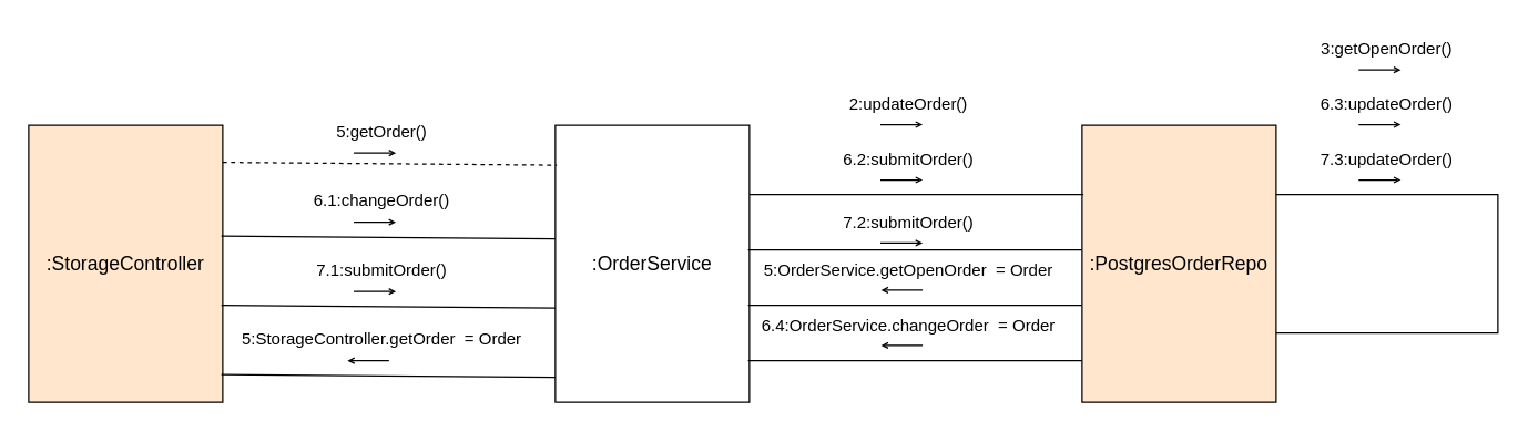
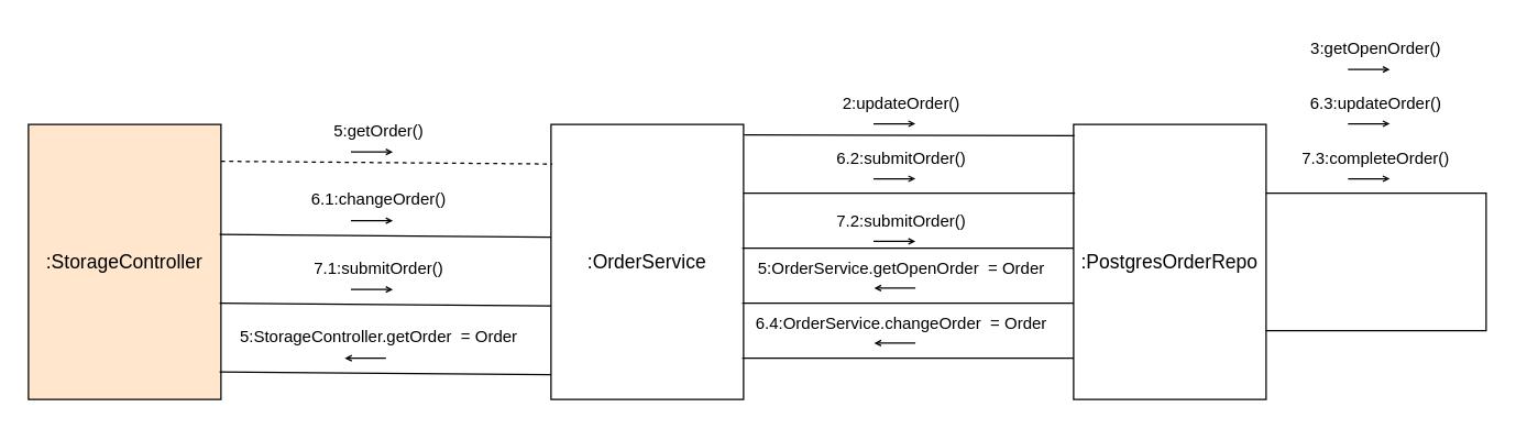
  <mxCell id="0" />
  <mxCell id="1" parent="0" />
  <mxCell id="2" value="&lt;font style=&quot;font-size: 14px;&quot;&gt;:StorageController&lt;/font&gt;" style="rounded=0;whiteSpace=wrap;html=1;fillColor=#ffe6cc;" parent="1" vertex="1"><mxGeometry x="20" y="90" width="140" height="200" as="geometry" /></mxCell>
  <mxCell id="3" value="" style="endArrow=open;html=1;rounded=0;strokeWidth=1;jumpSize=6;startSize=4;endSize=3;endFill=0;" parent="1" edge="1"><mxGeometry width="50" height="50" relative="1" as="geometry"><mxPoint x="254.51" y="110" as="sourcePoint" /><mxPoint x="284.99" y="110" as="targetPoint" /></mxGeometry></mxCell>
  <mxCell id="4" value="5:getOrder()" style="text;html=1;strokeColor=none;fillColor=none;align=center;verticalAlign=middle;whiteSpace=wrap;rounded=0;" parent="1" vertex="1"><mxGeometry x="245" y="80" width="60" height="30" as="geometry" /></mxCell>
  <mxCell id="5" value="" style="endArrow=open;html=1;rounded=0;strokeWidth=1;jumpSize=6;startSize=4;endSize=3;endFill=0;" parent="1" edge="1"><mxGeometry width="50" height="50" relative="1" as="geometry"><mxPoint x="664.98" y="209" as="sourcePoint" /><mxPoint x="634.98" y="209" as="targetPoint" /></mxGeometry></mxCell>
  <mxCell id="6" value="5:OrderService.getOpenOrder&amp;nbsp; = Order" style="text;html=1;strokeColor=none;fillColor=none;align=center;verticalAlign=middle;whiteSpace=wrap;rounded=0;" parent="1" vertex="1"><mxGeometry x="540" y="180" width="230" height="30" as="geometry" /></mxCell>
  <mxCell id="7" value="&lt;font style=&quot;font-size: 14px;&quot;&gt;:OrderService&lt;/font&gt;" style="rounded=0;whiteSpace=wrap;html=1;" vertex="1" parent="1"><mxGeometry x="400" y="90" width="140" height="200" as="geometry" /></mxCell>
  <mxCell id="8" value="" style="endArrow=open;html=1;rounded=0;strokeWidth=1;jumpSize=6;startSize=4;endSize=3;endFill=0;" edge="1" parent="1"><mxGeometry width="50" height="50" relative="1" as="geometry"><mxPoint x="634.51" y="89.52" as="sourcePoint" /><mxPoint x="664.99" y="89.52" as="targetPoint" /></mxGeometry></mxCell>
  <mxCell id="9" value="2:updateOrder()" style="text;html=1;strokeColor=none;fillColor=none;align=center;verticalAlign=middle;whiteSpace=wrap;rounded=0;" vertex="1" parent="1"><mxGeometry x="625" y="59.52" width="60" height="30" as="geometry" /></mxCell>
- <mxCell id="10" value="&lt;font style=&quot;font-size: 14px;&quot;&gt;:PostgresOrderRepo&lt;/font&gt;" style="rounded=0;whiteSpace=wrap;html=1;fillColor=#ffe6cc;" vertex="1" parent="1"><mxGeometry x="780" y="90" width="140" height="200" as="geometry" /></mxCell>
+ <mxCell id="10" value="&lt;font style=&quot;font-size: 14px;&quot;&gt;:PostgresOrderRepo&lt;/font&gt;" style="rounded=0;whiteSpace=wrap;html=1;" vertex="1" parent="1"><mxGeometry x="780" y="90" width="140" height="200" as="geometry" /></mxCell>
  <mxCell id="11" value="" style="endArrow=open;html=1;rounded=0;strokeWidth=1;jumpSize=6;startSize=4;endSize=3;endFill=0;" edge="1" parent="1"><mxGeometry width="50" height="50" relative="1" as="geometry"><mxPoint x="979.51" y="50" as="sourcePoint" /><mxPoint x="1009.99" y="50" as="targetPoint" /></mxGeometry></mxCell>
  <mxCell id="12" value="3:getOpenOrder()" style="text;html=1;strokeColor=none;fillColor=none;align=center;verticalAlign=middle;whiteSpace=wrap;rounded=0;" vertex="1" parent="1"><mxGeometry x="970" y="20" width="60" height="30" as="geometry" /></mxCell>
  <mxCell id="13" value="" style="endArrow=open;html=1;rounded=0;strokeWidth=1;jumpSize=6;startSize=4;endSize=3;endFill=0;" edge="1" parent="1"><mxGeometry width="50" height="50" relative="1" as="geometry"><mxPoint x="280" y="260" as="sourcePoint" /><mxPoint x="250" y="260" as="targetPoint" /></mxGeometry></mxCell>
  <mxCell id="14" value="5:StorageController.getOrder&amp;nbsp; = Order" style="text;html=1;strokeColor=none;fillColor=none;align=center;verticalAlign=middle;whiteSpace=wrap;rounded=0;" vertex="1" parent="1"><mxGeometry x="160" y="230" width="230" height="30" as="geometry" /></mxCell>
  <mxCell id="15" value="" style="endArrow=open;html=1;rounded=0;strokeWidth=1;jumpSize=6;startSize=4;endSize=3;endFill=0;" edge="1" parent="1"><mxGeometry width="50" height="50" relative="1" as="geometry"><mxPoint x="254.51" y="160" as="sourcePoint" /><mxPoint x="284.99" y="160" as="targetPoint" /></mxGeometry></mxCell>
  <mxCell id="16" value="6.1:changeOrder()" style="text;html=1;strokeColor=none;fillColor=none;align=center;verticalAlign=middle;whiteSpace=wrap;rounded=0;" vertex="1" parent="1"><mxGeometry x="245" y="130" width="60" height="30" as="geometry" /></mxCell>
  <mxCell id="17" value="" style="endArrow=open;html=1;rounded=0;strokeWidth=1;jumpSize=6;startSize=4;endSize=3;endFill=0;" edge="1" parent="1"><mxGeometry width="50" height="50" relative="1" as="geometry"><mxPoint x="634.51" y="129.52" as="sourcePoint" /><mxPoint x="664.99" y="129.52" as="targetPoint" /></mxGeometry></mxCell>
  <mxCell id="18" value="6.2:submitOrder()" style="text;html=1;strokeColor=none;fillColor=none;align=center;verticalAlign=middle;whiteSpace=wrap;rounded=0;" vertex="1" parent="1"><mxGeometry x="625" y="99.52" width="60" height="30" as="geometry" /></mxCell>
  <mxCell id="19" value="" style="endArrow=open;html=1;rounded=0;strokeWidth=1;jumpSize=6;startSize=4;endSize=3;endFill=0;" edge="1" parent="1"><mxGeometry width="50" height="50" relative="1" as="geometry"><mxPoint x="979.51" y="89.52" as="sourcePoint" /><mxPoint x="1009.99" y="89.52" as="targetPoint" /></mxGeometry></mxCell>
  <mxCell id="20" value="6.3:updateOrder()" style="text;html=1;strokeColor=none;fillColor=none;align=center;verticalAlign=middle;whiteSpace=wrap;rounded=0;" vertex="1" parent="1"><mxGeometry x="970" y="59.52" width="60" height="30" as="geometry" /></mxCell>
  <mxCell id="21" value="" style="endArrow=open;html=1;rounded=0;strokeWidth=1;jumpSize=6;startSize=4;endSize=3;endFill=0;" edge="1" parent="1"><mxGeometry width="50" height="50" relative="1" as="geometry"><mxPoint x="664.98" y="249" as="sourcePoint" /><mxPoint x="634.98" y="249" as="targetPoint" /></mxGeometry></mxCell>
  <mxCell id="22" value="6.4:OrderService.changeOrder&amp;nbsp; = Order" style="text;html=1;strokeColor=none;fillColor=none;align=center;verticalAlign=middle;whiteSpace=wrap;rounded=0;" vertex="1" parent="1"><mxGeometry x="540" y="220" width="230" height="30" as="geometry" /></mxCell>
  <mxCell id="23" value="" style="endArrow=open;html=1;rounded=0;strokeWidth=1;jumpSize=6;startSize=4;endSize=3;endFill=0;" edge="1" parent="1"><mxGeometry width="50" height="50" relative="1" as="geometry"><mxPoint x="254.51" y="210" as="sourcePoint" /><mxPoint x="284.99" y="210" as="targetPoint" /></mxGeometry></mxCell>
  <mxCell id="24" value="7.1:submitOrder()" style="text;html=1;strokeColor=none;fillColor=none;align=center;verticalAlign=middle;whiteSpace=wrap;rounded=0;" vertex="1" parent="1"><mxGeometry x="245" y="180" width="60" height="30" as="geometry" /></mxCell>
  <mxCell id="25" value="" style="endArrow=open;html=1;rounded=0;strokeWidth=1;jumpSize=6;startSize=4;endSize=3;endFill=0;" edge="1" parent="1"><mxGeometry width="50" height="50" relative="1" as="geometry"><mxPoint x="634.51" y="175" as="sourcePoint" /><mxPoint x="664.99" y="175" as="targetPoint" /></mxGeometry></mxCell>
  <mxCell id="26" value="7.2:submitOrder()" style="text;html=1;strokeColor=none;fillColor=none;align=center;verticalAlign=middle;whiteSpace=wrap;rounded=0;" vertex="1" parent="1"><mxGeometry x="625" y="146" width="60" height="30" as="geometry" /></mxCell>
  <mxCell id="27" value="" style="endArrow=open;html=1;rounded=0;strokeWidth=1;jumpSize=6;startSize=4;endSize=3;endFill=0;" edge="1" parent="1"><mxGeometry width="50" height="50" relative="1" as="geometry"><mxPoint x="979.51" y="129.52" as="sourcePoint" /><mxPoint x="1009.99" y="129.52" as="targetPoint" /></mxGeometry></mxCell>
- <mxCell id="28" value="7.3:updateOrder()" style="text;html=1;strokeColor=none;fillColor=none;align=center;verticalAlign=middle;whiteSpace=wrap;rounded=0;" vertex="1" parent="1"><mxGeometry x="970" y="99.52" width="60" height="30" as="geometry" /></mxCell>
+ <mxCell id="28" value="7.3:completeOrder()" style="text;html=1;strokeColor=none;fillColor=none;align=center;verticalAlign=middle;whiteSpace=wrap;rounded=0;" vertex="1" parent="1"><mxGeometry x="970" y="99.52" width="60" height="30" as="geometry" /></mxCell>
  <mxCell id="29" value="" style="endArrow=none;html=1;rounded=0;exitX=1;exitY=0.134;exitDx=0;exitDy=0;exitPerimeter=0;entryX=0.007;entryY=0.144;entryDx=0;entryDy=0;entryPerimeter=0;dashed=1;" edge="1" parent="1" source="2" target="7"><mxGeometry width="50" height="50" relative="1" as="geometry"><mxPoint x="580" y="210" as="sourcePoint" /><mxPoint x="630" y="160" as="targetPoint" /></mxGeometry></mxCell>
  <mxCell id="30" value="" style="endArrow=none;html=1;rounded=0;exitX=1;exitY=0.134;exitDx=0;exitDy=0;exitPerimeter=0;entryX=0.007;entryY=0.144;entryDx=0;entryDy=0;entryPerimeter=0;" edge="1" parent="1"><mxGeometry width="50" height="50" relative="1" as="geometry"><mxPoint x="159" y="170" as="sourcePoint" /><mxPoint x="400" y="172" as="targetPoint" /></mxGeometry></mxCell>
  <mxCell id="31" value="" style="endArrow=none;html=1;rounded=0;exitX=1;exitY=0.134;exitDx=0;exitDy=0;exitPerimeter=0;entryX=0.007;entryY=0.144;entryDx=0;entryDy=0;entryPerimeter=0;fontStyle=1" edge="1" parent="1"><mxGeometry width="50" height="50" relative="1" as="geometry"><mxPoint x="159" y="220" as="sourcePoint" /><mxPoint x="400" y="222" as="targetPoint" /></mxGeometry></mxCell>
  <mxCell id="32" value="" style="endArrow=none;html=1;rounded=0;exitX=1;exitY=0.134;exitDx=0;exitDy=0;exitPerimeter=0;entryX=0.007;entryY=0.144;entryDx=0;entryDy=0;entryPerimeter=0;fontStyle=1" edge="1" parent="1"><mxGeometry width="50" height="50" relative="1" as="geometry"><mxPoint x="159" y="270" as="sourcePoint" /><mxPoint x="400" y="272" as="targetPoint" /></mxGeometry></mxCell>
+ <mxCell id="33" value="" style="endArrow=none;html=1;rounded=0;exitX=1.003;exitY=0.038;exitDx=0;exitDy=0;exitPerimeter=0;entryX=0.004;entryY=0.041;entryDx=0;entryDy=0;entryPerimeter=0;" edge="1" parent="1" source="7" target="10"><mxGeometry width="50" height="50" relative="1" as="geometry"><mxPoint x="560" y="130" as="sourcePoint" /><mxPoint x="610" y="80" as="targetPoint" /></mxGeometry></mxCell>
  <mxCell id="34" value="" style="endArrow=none;html=1;rounded=0;exitX=1.003;exitY=0.038;exitDx=0;exitDy=0;exitPerimeter=0;entryX=0.004;entryY=0.041;entryDx=0;entryDy=0;entryPerimeter=0;" edge="1" parent="1"><mxGeometry width="50" height="50" relative="1" as="geometry"><mxPoint x="540" y="140" as="sourcePoint" /><mxPoint x="781" y="140" as="targetPoint" /></mxGeometry></mxCell>
  <mxCell id="35" value="" style="endArrow=none;html=1;rounded=0;exitX=1.003;exitY=0.038;exitDx=0;exitDy=0;exitPerimeter=0;entryX=0.004;entryY=0.041;entryDx=0;entryDy=0;entryPerimeter=0;" edge="1" parent="1"><mxGeometry width="50" height="50" relative="1" as="geometry"><mxPoint x="539" y="180" as="sourcePoint" /><mxPoint x="780" y="180" as="targetPoint" /></mxGeometry></mxCell>
  <mxCell id="36" value="" style="endArrow=none;html=1;rounded=0;exitX=1.003;exitY=0.038;exitDx=0;exitDy=0;exitPerimeter=0;entryX=0.004;entryY=0.041;entryDx=0;entryDy=0;entryPerimeter=0;" edge="1" parent="1"><mxGeometry width="50" height="50" relative="1" as="geometry"><mxPoint x="539" y="220" as="sourcePoint" /><mxPoint x="780" y="220" as="targetPoint" /></mxGeometry></mxCell>
  <mxCell id="37" value="" style="endArrow=none;html=1;rounded=0;exitX=1.003;exitY=0.038;exitDx=0;exitDy=0;exitPerimeter=0;entryX=0.004;entryY=0.041;entryDx=0;entryDy=0;entryPerimeter=0;" edge="1" parent="1"><mxGeometry width="50" height="50" relative="1" as="geometry"><mxPoint x="539" y="260" as="sourcePoint" /><mxPoint x="780" y="260" as="targetPoint" /></mxGeometry></mxCell>
  <mxCell id="38" style="edgeStyle=orthogonalEdgeStyle;rounded=0;orthogonalLoop=1;jettySize=auto;html=1;exitX=1;exitY=0.25;exitDx=0;exitDy=0;entryX=1;entryY=0.75;entryDx=0;entryDy=0;endArrow=none;endFill=0;" edge="1" parent="1" source="10" target="10"><mxGeometry relative="1" as="geometry"><Array as="points"><mxPoint x="1080" y="140" /><mxPoint x="1080" y="240" /></Array></mxGeometry></mxCell>
